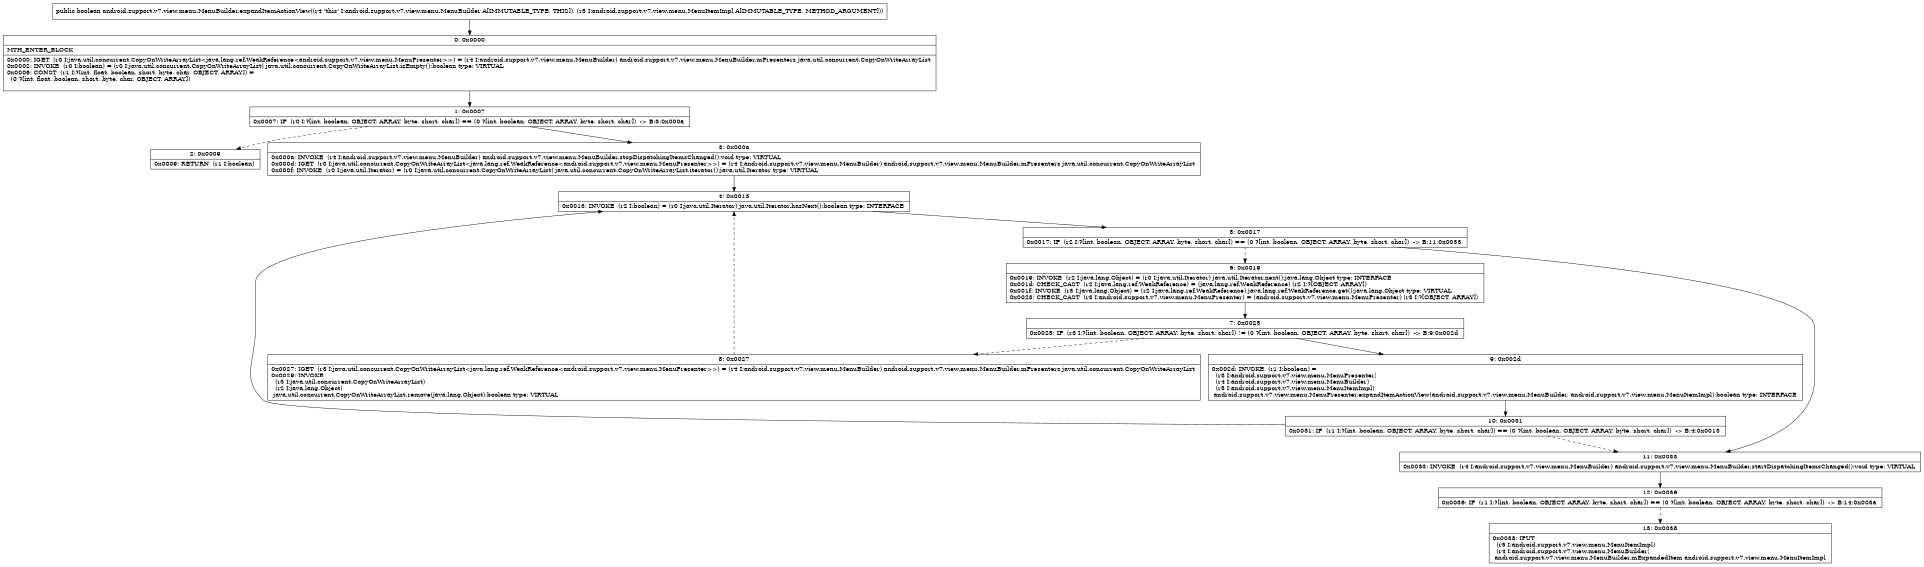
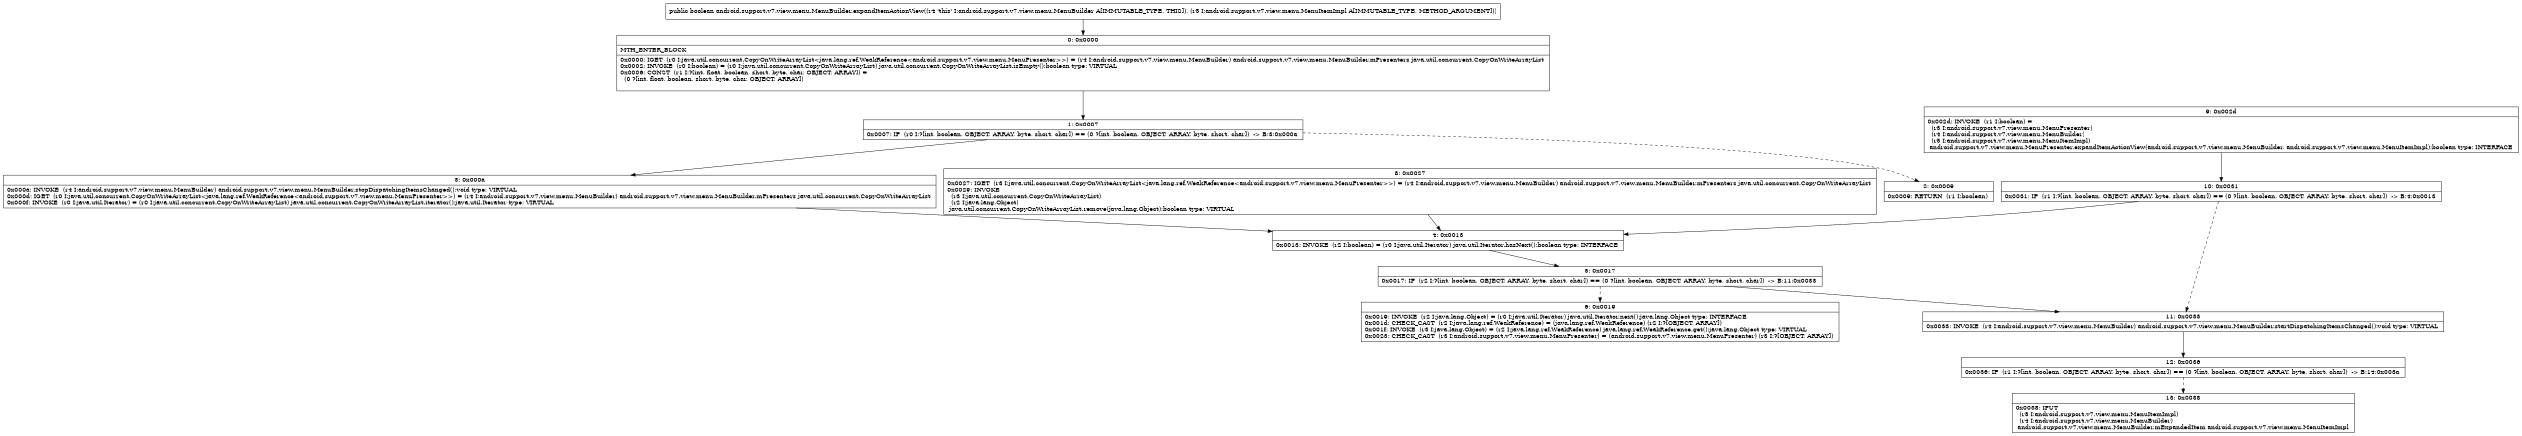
  digraph {
    node [shape=record]
    n1 [label="{0\:\ 0x0000|MTH_ENTER_BLOCK\l|0x0000: IGET  (r0 I:java.util.concurrent.CopyOnWriteArrayList\<java.lang.ref.WeakReference\<android.support.v7.view.menu.MenuPresenter\>\>) = (r4 I:android.support.v7.view.menu.MenuBuilder) android.support.v7.view.menu.MenuBuilder.mPresenters java.util.concurrent.CopyOnWriteArrayList \l0x0002: INVOKE  (r0 I:boolean) = (r0 I:java.util.concurrent.CopyOnWriteArrayList) java.util.concurrent.CopyOnWriteArrayList.isEmpty():boolean type: VIRTUAL \l0x0006: CONST  (r1 I:?[int, float, boolean, short, byte, char, OBJECT, ARRAY]) = \l  (0 ?[int, float, boolean, short, byte, char, OBJECT, ARRAY])\l \l}"]
    n2 [label="{1\:\ 0x0007|0x0007: IF  (r0 I:?[int, boolean, OBJECT, ARRAY, byte, short, char]) == (0 ?[int, boolean, OBJECT, ARRAY, byte, short, char])  \-\> B:3:0x000a \l}"]
    n3 [label="{2\:\ 0x0009|0x0009: RETURN  (r1 I:boolean) \l}"]
    n4 [label="{3\:\ 0x000a|0x000a: INVOKE  (r4 I:android.support.v7.view.menu.MenuBuilder) android.support.v7.view.menu.MenuBuilder.stopDispatchingItemsChanged():void type: VIRTUAL \l0x000d: IGET  (r0 I:java.util.concurrent.CopyOnWriteArrayList\<java.lang.ref.WeakReference\<android.support.v7.view.menu.MenuPresenter\>\>) = (r4 I:android.support.v7.view.menu.MenuBuilder) android.support.v7.view.menu.MenuBuilder.mPresenters java.util.concurrent.CopyOnWriteArrayList \l0x000f: INVOKE  (r0 I:java.util.Iterator) = (r0 I:java.util.concurrent.CopyOnWriteArrayList) java.util.concurrent.CopyOnWriteArrayList.iterator():java.util.Iterator type: VIRTUAL \l}"]
    n5 [label="{4\:\ 0x0013|0x0013: INVOKE  (r2 I:boolean) = (r0 I:java.util.Iterator) java.util.Iterator.hasNext():boolean type: INTERFACE \l}"]
    n6 [label="{5\:\ 0x0017|0x0017: IF  (r2 I:?[int, boolean, OBJECT, ARRAY, byte, short, char]) == (0 ?[int, boolean, OBJECT, ARRAY, byte, short, char])  \-\> B:11:0x0033 \l}"]
    n7 [label="{6\:\ 0x0019|0x0019: INVOKE  (r2 I:java.lang.Object) = (r0 I:java.util.Iterator) java.util.Iterator.next():java.lang.Object type: INTERFACE \l0x001d: CHECK_CAST  (r2 I:java.lang.ref.WeakReference) = (java.lang.ref.WeakReference) (r2 I:?[OBJECT, ARRAY]) \l0x001f: INVOKE  (r3 I:java.lang.Object) = (r2 I:java.lang.ref.WeakReference) java.lang.ref.WeakReference.get():java.lang.Object type: VIRTUAL \l0x0023: CHECK_CAST  (r3 I:android.support.v7.view.menu.MenuPresenter) = (android.support.v7.view.menu.MenuPresenter) (r3 I:?[OBJECT, ARRAY]) \l}"]
    n8 [label="{11\:\ 0x0033|0x0033: INVOKE  (r4 I:android.support.v7.view.menu.MenuBuilder) android.support.v7.view.menu.MenuBuilder.startDispatchingItemsChanged():void type: VIRTUAL \l}"]
-   n9 [label="{7\:\ 0x0025|0x0025: IF  (r3 I:?[int, boolean, OBJECT, ARRAY, byte, short, char]) != (0 ?[int, boolean, OBJECT, ARRAY, byte, short, char])  \-\> B:9:0x002d \l}"]
    n10 [label="{12\:\ 0x0036|0x0036: IF  (r1 I:?[int, boolean, OBJECT, ARRAY, byte, short, char]) == (0 ?[int, boolean, OBJECT, ARRAY, byte, short, char])  \-\> B:14:0x003a \l}"]
    n11 [label="{8\:\ 0x0027|0x0027: IGET  (r3 I:java.util.concurrent.CopyOnWriteArrayList\<java.lang.ref.WeakReference\<android.support.v7.view.menu.MenuPresenter\>\>) = (r4 I:android.support.v7.view.menu.MenuBuilder) android.support.v7.view.menu.MenuBuilder.mPresenters java.util.concurrent.CopyOnWriteArrayList \l0x0029: INVOKE  \l  (r3 I:java.util.concurrent.CopyOnWriteArrayList)\l  (r2 I:java.lang.Object)\l java.util.concurrent.CopyOnWriteArrayList.remove(java.lang.Object):boolean type: VIRTUAL \l}"]
    n12 [label="{9\:\ 0x002d|0x002d: INVOKE  (r1 I:boolean) = \l  (r3 I:android.support.v7.view.menu.MenuPresenter)\l  (r4 I:android.support.v7.view.menu.MenuBuilder)\l  (r5 I:android.support.v7.view.menu.MenuItemImpl)\l android.support.v7.view.menu.MenuPresenter.expandItemActionView(android.support.v7.view.menu.MenuBuilder, android.support.v7.view.menu.MenuItemImpl):boolean type: INTERFACE \l}"]
    n13 [label="{10\:\ 0x0031|0x0031: IF  (r1 I:?[int, boolean, OBJECT, ARRAY, byte, short, char]) == (0 ?[int, boolean, OBJECT, ARRAY, byte, short, char])  \-\> B:4:0x0013 \l}"]
    n14 [label="{13\:\ 0x0038|0x0038: IPUT  \l  (r5 I:android.support.v7.view.menu.MenuItemImpl)\l  (r4 I:android.support.v7.view.menu.MenuBuilder)\l android.support.v7.view.menu.MenuBuilder.mExpandedItem android.support.v7.view.menu.MenuItemImpl \l}"]
    n15 [label="{public boolean android.support.v7.view.menu.MenuBuilder.expandItemActionView((r4 'this' I:android.support.v7.view.menu.MenuBuilder A[IMMUTABLE_TYPE, THIS]), (r5 I:android.support.v7.view.menu.MenuItemImpl A[IMMUTABLE_TYPE, METHOD_ARGUMENT])) }"]
    n1 -> n2
    n2 -> n3 [style=dashed]
    n2 -> n4
    n4 -> n5
    n5 -> n6
    n6 -> n7 [style=dashed]
    n6 -> n8
-   n7 -> n9
    n8 -> n10
-   n9 -> n11 [style=dashed]
-   n9 -> n12
    n10 -> n14 [style=dashed]
-   n11 -> n5 [style=dashed]
+   n11 -> n5
    n12 -> n13
    n13 -> n5
    n13 -> n8 [style=dashed]
    n15 -> n1
  }
